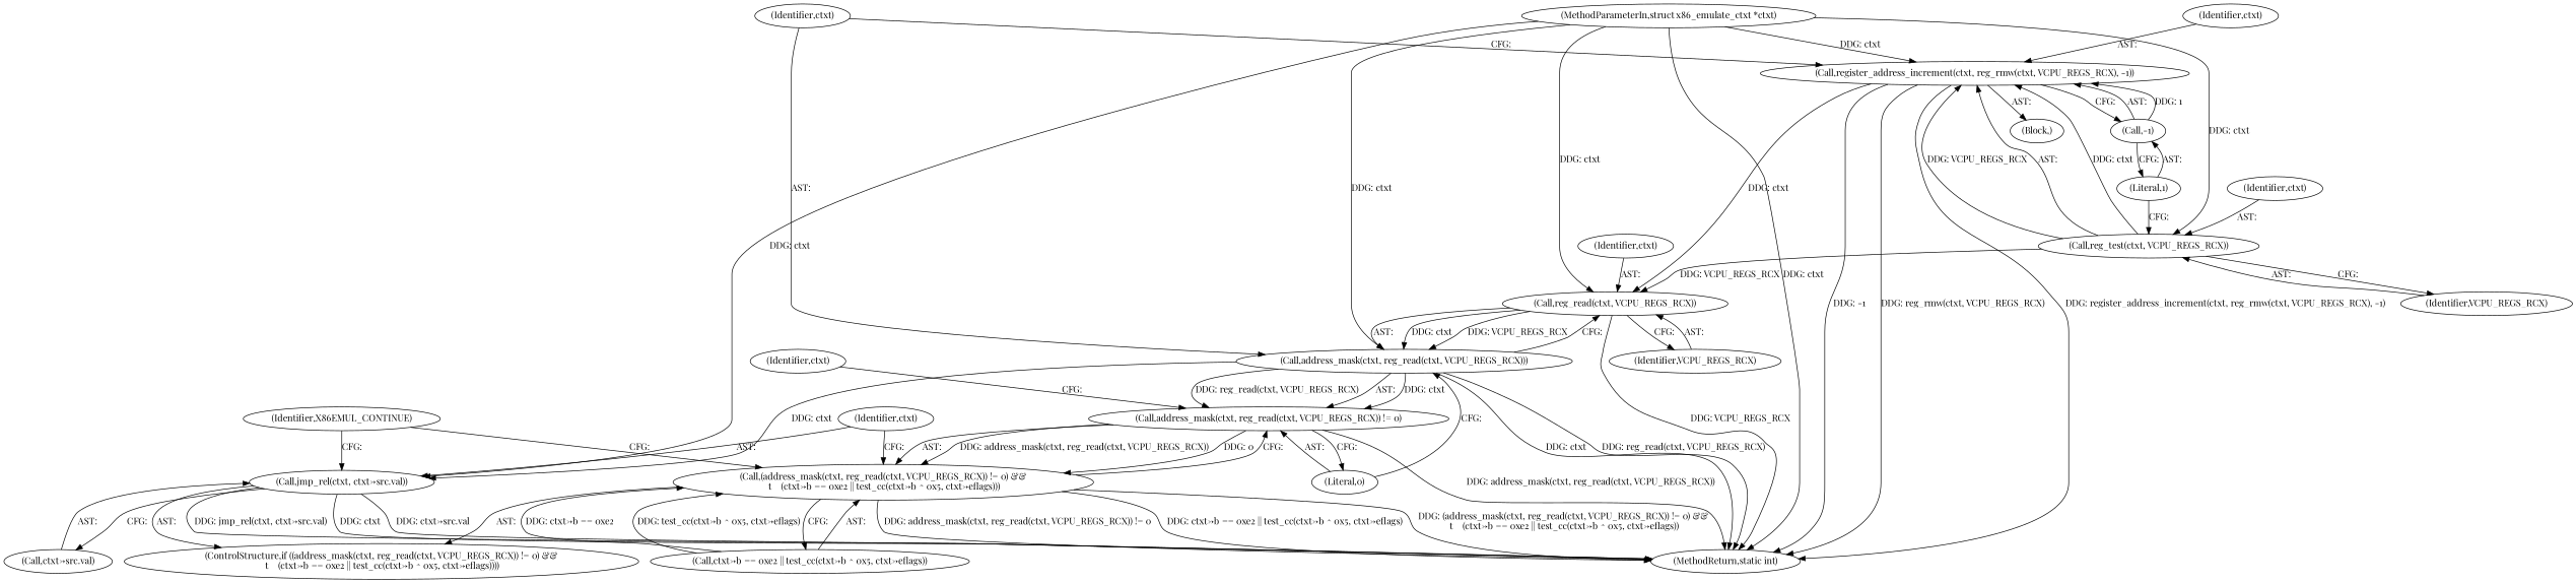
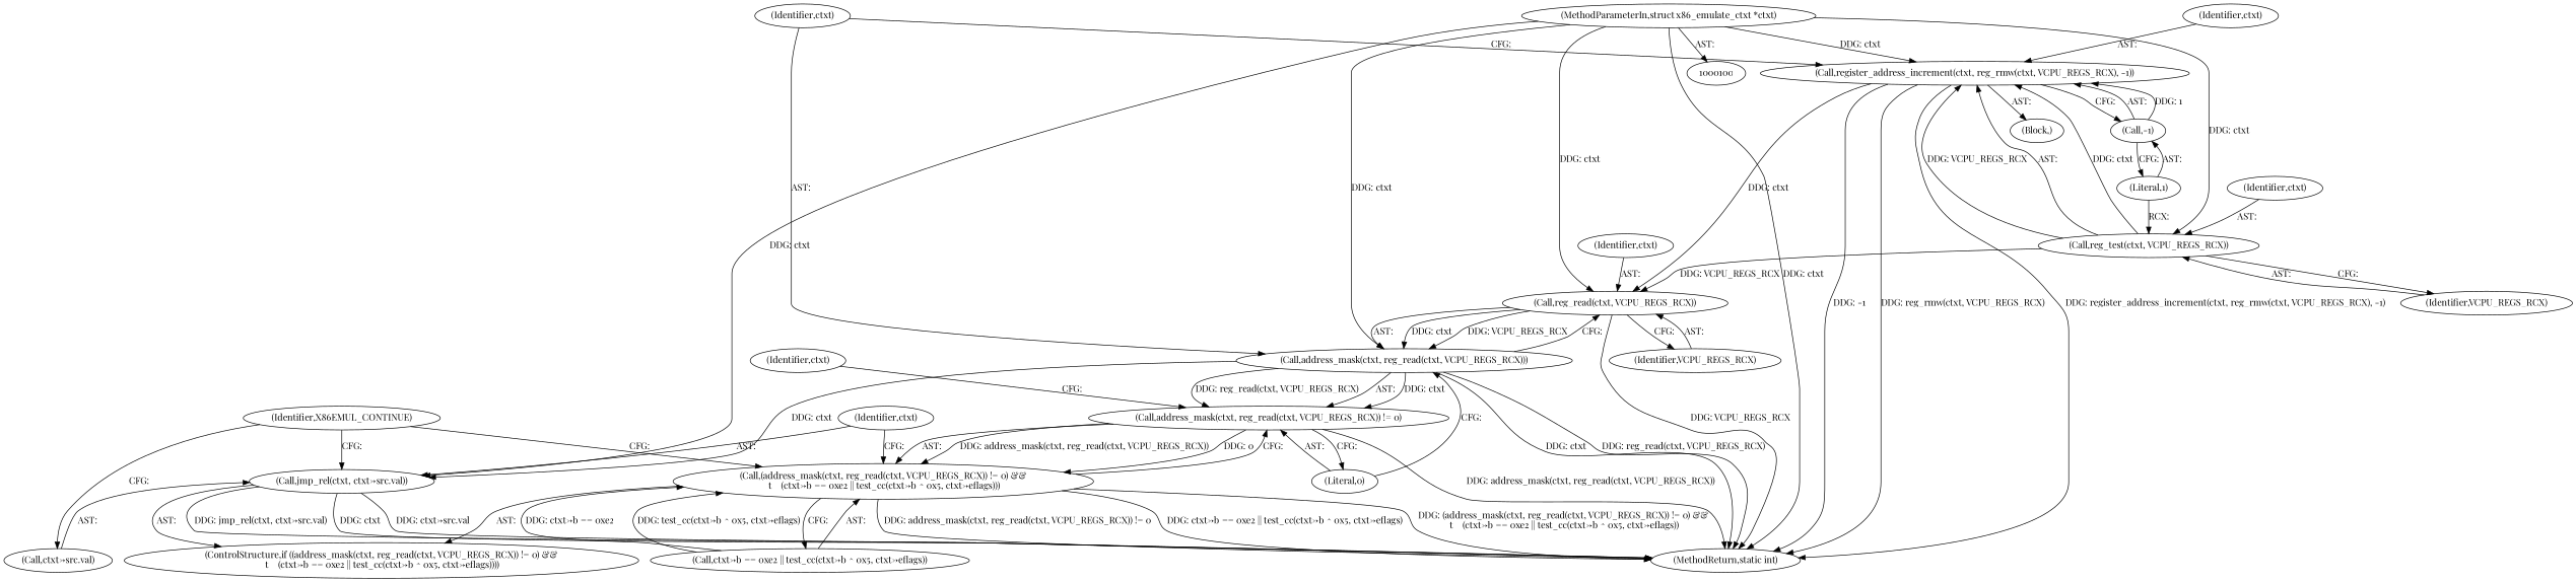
  digraph {
    fontname="Playfair Display"
    node [fontname="Playfair Display"]
    edge [fontname="Playfair Display"]
    n1 [label="(Call,reg_read(ctxt, VCPU_REGS_RCX))"]
    n2 [label="(Call,address_mask(ctxt, reg_read(ctxt, VCPU_REGS_RCX)))"]
    n3 [label="(Identifier,VCPU_REGS_RCX)"]
    n4 [label="(MethodReturn,static int)"]
    n5 [label="(Call,jmp_rel(ctxt, ctxt->src.val))"]
    n6 [label="(Call,address_mask(ctxt, reg_read(ctxt, VCPU_REGS_RCX)) != 0)"]
    n7 [label="(Call,register_address_increment(ctxt, reg_rmw(ctxt, VCPU_REGS_RCX), -1))"]
    n8 [label="(Call,-1)"]
    n9 [label="(Block,)"]
    n10 [label="(Literal,1)"]
    n11 [label="(Call,reg_test(ctxt, VCPU_REGS_RCX))"]
    n12 [label="(Identifier,VCPU_REGS_RCX)"]
    n13 [label="(MethodParameterIn,struct x86_emulate_ctxt *ctxt)"]
+   1000100
    n15 [label="(ControlStructure,if ((address_mask(ctxt, reg_read(ctxt, VCPU_REGS_RCX)) != 0) &&\n \t    (ctxt->b == 0xe2 || test_cc(ctxt->b ^ 0x5, ctxt->eflags))))"]
    n16 [label="(Call,ctxt->src.val)"]
    n17 [label="(Call,(address_mask(ctxt, reg_read(ctxt, VCPU_REGS_RCX)) != 0) &&\n \t    (ctxt->b == 0xe2 || test_cc(ctxt->b ^ 0x5, ctxt->eflags)))"]
    n18 [label="(Literal,0)"]
    n19 [label="(Call,ctxt->b == 0xe2 || test_cc(ctxt->b ^ 0x5, ctxt->eflags))"]
    n20 [label="(Identifier,ctxt)"]
    n21 [label="(Identifier,ctxt)"]
    n22 [label="(Identifier,ctxt)"]
    n23 [label="(Identifier,ctxt)"]
    n24 [label="(Identifier,X86EMUL_CONTINUE)"]
    n25 [label="(Identifier,ctxt)"]
    n26 [label="(Identifier,ctxt)"]
    n1 -> n2 [label="AST: "]
    n1 -> n2 [label="DDG: ctxt"]
    n1 -> n2 [label="DDG: VCPU_REGS_RCX"]
    n1 -> n3 [label="CFG: "]
    n1 -> n4 [label="DDG: VCPU_REGS_RCX"]
    n2 -> n1 [label="CFG: "]
    n2 -> n4 [label="DDG: ctxt"]
    n2 -> n4 [label="DDG: reg_read(ctxt, VCPU_REGS_RCX)"]
    n2 -> n5 [label="DDG: ctxt"]
    n2 -> n6 [label="AST: "]
    n2 -> n6 [label="DDG: ctxt"]
    n2 -> n6 [label="DDG: reg_read(ctxt, VCPU_REGS_RCX)"]
    n3 -> n1 [label="AST: "]
    n5 -> n4 [label="DDG: ctxt->src.val"]
    n5 -> n4 [label="DDG: jmp_rel(ctxt, ctxt->src.val)"]
    n5 -> n4 [label="DDG: ctxt"]
    n5 -> n15 [label="AST: "]
-   n5 -> n16 [label="CFG: "]
+   n24 -> n16 [label="CFG: "]
    n6 -> n4 [label="DDG: address_mask(ctxt, reg_read(ctxt, VCPU_REGS_RCX))"]
    n6 -> n17 [label="AST: "]
    n6 -> n17 [label="DDG: address_mask(ctxt, reg_read(ctxt, VCPU_REGS_RCX))"]
    n6 -> n17 [label="DDG: 0"]
    n6 -> n18 [label="CFG: "]
    n7 -> n1 [label="DDG: ctxt"]
    n7 -> n4 [label="DDG: -1"]
    n7 -> n4 [label="DDG: reg_rmw(ctxt, VCPU_REGS_RCX)"]
    n7 -> n4 [label="DDG: register_address_increment(ctxt, reg_rmw(ctxt, VCPU_REGS_RCX), -1)"]
    n7 -> n8 [label="CFG: "]
    n7 -> n9 [label="AST: "]
    n8 -> n7 [label="AST: "]
    n8 -> n7 [label="DDG: 1"]
    n8 -> n10 [label="CFG: "]
    n10 -> n8 [label="AST: "]
-   n10 -> n11 [label="CFG: "]
+   n10 -> n11 [label="RCX: "]
    n11 -> n1 [label="DDG: VCPU_REGS_RCX"]
    n11 -> n7 [label="AST: "]
    n11 -> n7 [label="DDG: ctxt"]
    n11 -> n7 [label="DDG: VCPU_REGS_RCX"]
    n11 -> n12 [label="CFG: "]
    n12 -> n11 [label="AST: "]
    n13 -> n1 [label="DDG: ctxt"]
    n13 -> n2 [label="DDG: ctxt"]
    n13 -> n4 [label="DDG: ctxt"]
    n13 -> n5 [label="DDG: ctxt"]
    n13 -> n7 [label="DDG: ctxt"]
    n13 -> n11 [label="DDG: ctxt"]
+   n13 -> 1000100 [label="AST: "]
    n16 -> n5 [label="AST: "]
    n17 -> n4 [label="DDG: address_mask(ctxt, reg_read(ctxt, VCPU_REGS_RCX)) != 0"]
    n17 -> n4 [label="DDG: ctxt->b == 0xe2 || test_cc(ctxt->b ^ 0x5, ctxt->eflags)"]
    n17 -> n4 [label="DDG: (address_mask(ctxt, reg_read(ctxt, VCPU_REGS_RCX)) != 0) &&\n \t    (ctxt->b == 0xe2 || test_cc(ctxt->b ^ 0x5, ctxt->eflags))"]
    n17 -> n6 [label="CFG: "]
    n17 -> n15 [label="AST: "]
    n17 -> n19 [label="CFG: "]
    n18 -> n2 [label="CFG: "]
    n18 -> n6 [label="AST: "]
    n19 -> n17 [label="AST: "]
    n19 -> n17 [label="DDG: ctxt->b == 0xe2"]
    n19 -> n17 [label="DDG: test_cc(ctxt->b ^ 0x5, ctxt->eflags)"]
    n20 -> n7 [label="AST: "]
    n21 -> n6 [label="CFG: "]
    n22 -> n2 [label="AST: "]
    n22 -> n7 [label="CFG: "]
    n23 -> n11 [label="AST: "]
    n24 -> n5 [label="CFG: "]
    n24 -> n17 [label="CFG: "]
    n25 -> n1 [label="AST: "]
    n26 -> n5 [label="AST: "]
    n26 -> n17 [label="CFG: "]
  }
